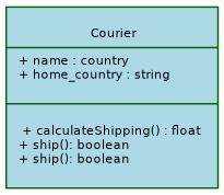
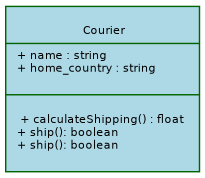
  digraph {
    fontname="Bitstream Vera Sans"
    fontsize=8
-   n1 [fontname="Bitstream Vera Sans" fontsize=8 label="{\n      Courier\n      |+ name : country       \l+ home_country : string\l\n      |\n      + calculateShipping() : float       \l+ ship(): boolean       \l+ ship(): boolean\l\n    }" shape=record style=filled fillcolor=lightblue color=darkgreen]
+   n1 [fontname="Bitstream Vera Sans" fontsize=8 label="{\n      Courier\n      |+ name : string       \l+ home_country : string\l\n      |\n      + calculateShipping() : float       \l+ ship(): boolean       \l+ ship(): boolean\l\n    }" shape=record style=filled fillcolor=lightblue color=darkgreen]
  }
